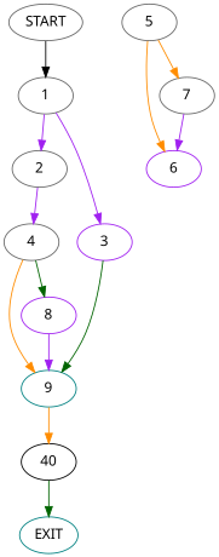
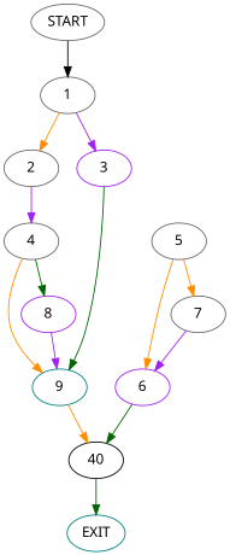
  digraph {
    fontname="Noto Sans"
    node [color=gray40 fontname="Noto Sans"]
    edge [color=darkorange fontname="Noto Sans"]
    n1 [label=START]
    1
    2
    3 [color=purple]
    n5 [color=teal label=EXIT]
    4
    9 [color=teal]
    8 [color=purple]
    6 [color=purple]
    5
    7
    n12 [color=black label=40]
    n1 -> 1 [color=black]
-   1 -> 2 [color=purple]
+   1 -> 2
    1 -> 3 [color=purple]
    2 -> 4 [color=purple]
    3 -> 9 [color=darkgreen]
    4 -> 9
    4 -> 8 [color=darkgreen]
    9 -> n12
    8 -> 9 [color=purple]
+   6 -> n12 [color=darkgreen]
    5 -> 6
    5 -> 7
    7 -> 6 [color=purple]
    n12 -> n5 [color=darkgreen]
  }
